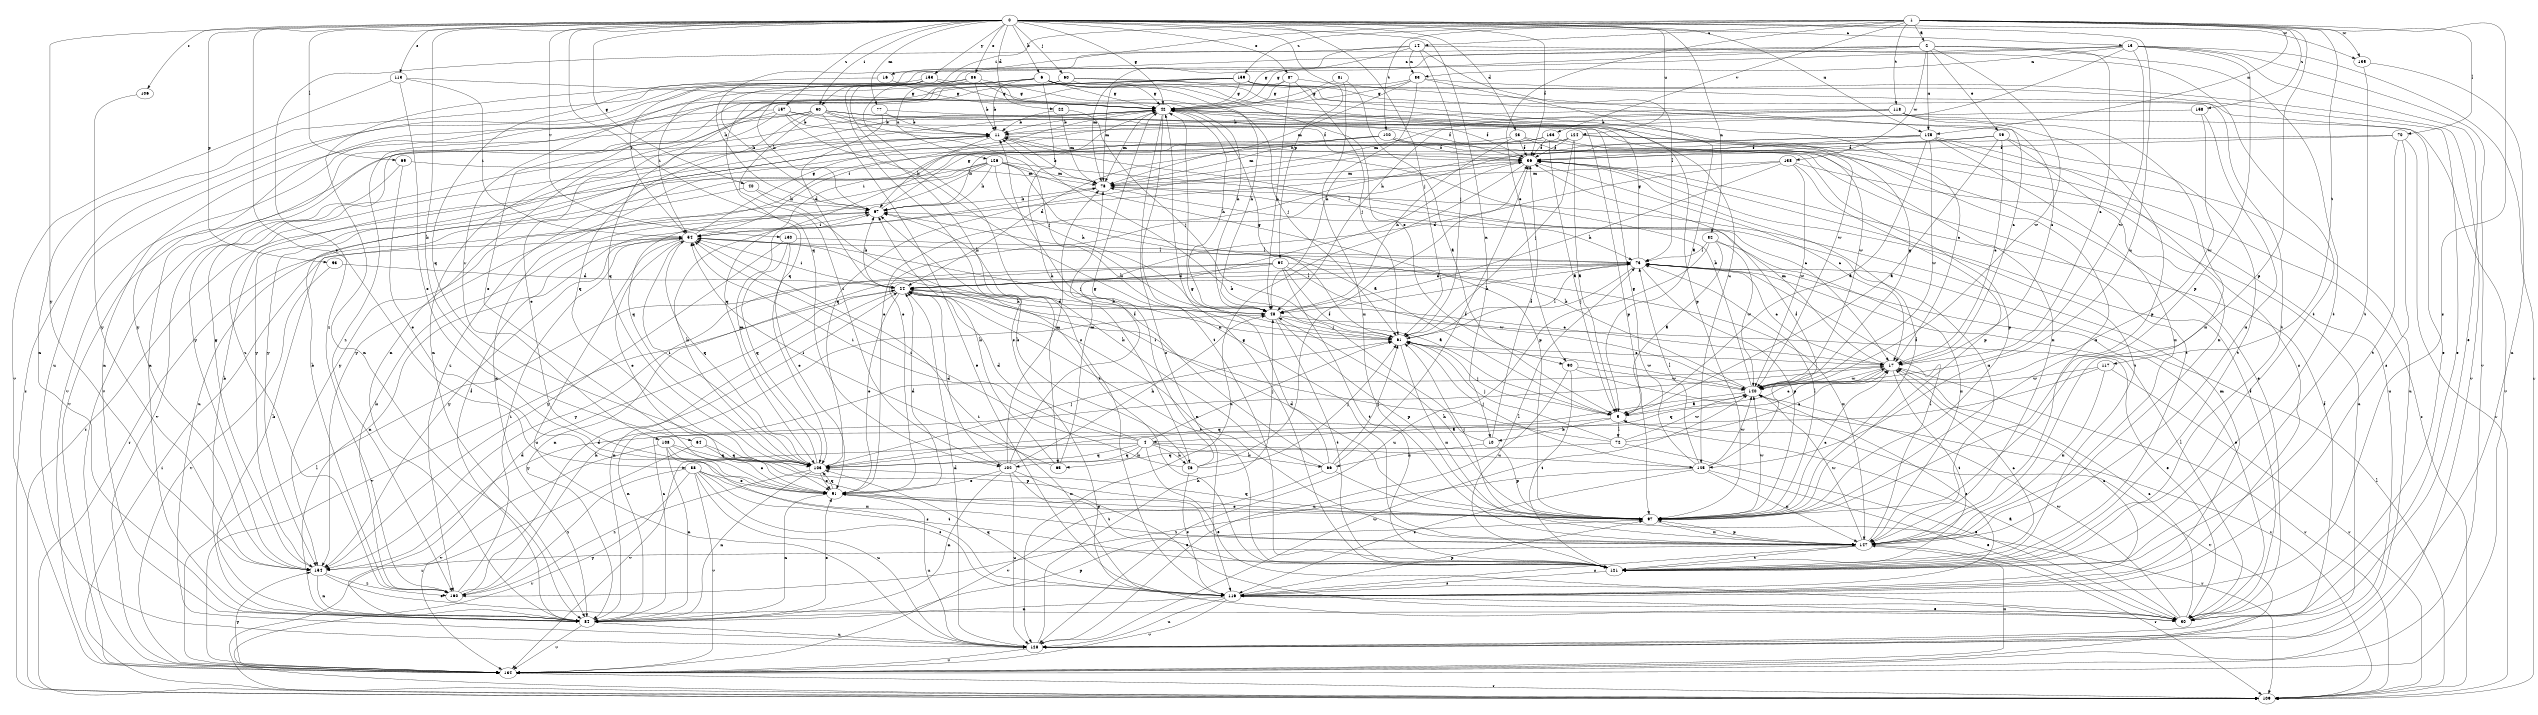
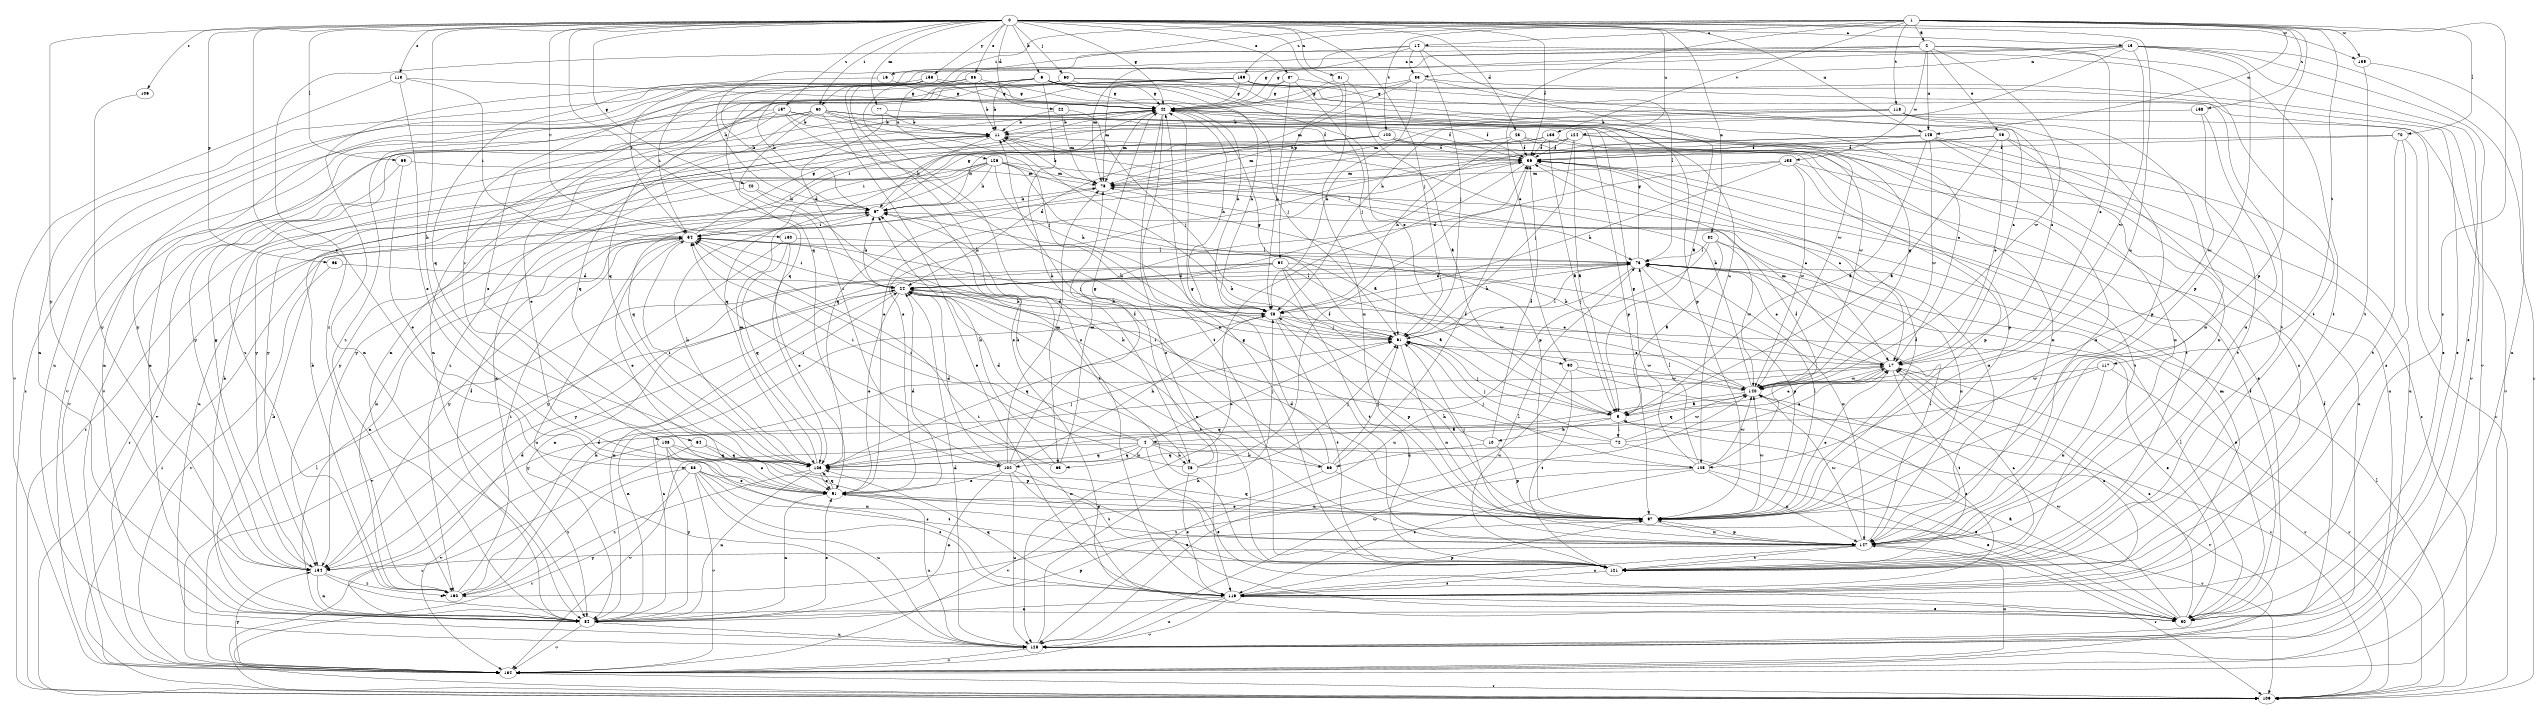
  strict digraph {
    0
    6
    13
    22
    23
    36
    40
    42
    50
    60
    61
    64
    69
    77
    81
    82
    85
    87
    88
    93
    94
    102
    106
    113
    124
    125
    130
    135
    145
    153
    154
    157
    90
    140
    46
    11
    48
    108
    109
    126
    97
    30
    54
    103
    134
    83
    78
    147
    17
    121
    128
    67
    116
    160
    84
    91
    73
    24
    5
    1
    2
    14
    65
    70
    117
    118
    120
    133
    158
    159
    16
    29
    138
    4
    66
    10
    72
    0 -> 6 [label=b]
    0 -> 13 [label=c]
    0 -> 22 [label=d]
    0 -> 23 [label=d]
    0 -> 36 [label=f]
    0 -> 40 [label=g]
    0 -> 42 [label=g]
    0 -> 50 [label=i]
    0 -> 60 [label=j]
    0 -> 61 [label=j]
    0 -> 64 [label=k]
    0 -> 69 [label=l]
    0 -> 77 [label=m]
-   0 -> 10 [label=n]
+   0 -> 81 [label=n]
    0 -> 82 [label=n]
    0 -> 85 [label=o]
    0 -> 87 [label=o]
    0 -> 88 [label=o]
    0 -> 93 [label=p]
    0 -> 94 [label=p]
    0 -> 102 [label=q]
    0 -> 106 [label=r]
    0 -> 113 [label=s]
    0 -> 124 [label=u]
    0 -> 125 [label=u]
    0 -> 130 [label=v]
    0 -> 135 [label=w]
    0 -> 145 [label=x]
    0 -> 153 [label=y]
    0 -> 154 [label=y]
    0 -> 157 [label=z]
    6 -> 42 [label=g]
    6 -> 125 [label=u]
    6 -> 90 [label=o]
    6 -> 140 [label=w]
    6 -> 46 [label=h]
    6 -> 11 [label=b]
    6 -> 48 [label=h]
    6 -> 108 [label=r]
    6 -> 109 [label=r]
    6 -> 126 [label=u]
    13 -> 140 [label=w]
    13 -> 48 [label=h]
    13 -> 109 [label=r]
    13 -> 97 [label=p]
    13 -> 30 [label=e]
    13 -> 54 [label=i]
    13 -> 103 [label=q]
    13 -> 134 [label=v]
    13 -> 83 [label=n]
    22 -> 61 [label=j]
    22 -> 11 [label=b]
    22 -> 78 [label=m]
    23 -> 36 [label=f]
    23 -> 154 [label=y]
    23 -> 48 [label=h]
    23 -> 30 [label=e]
    23 -> 147 [label=x]
    36 -> 78 [label=m]
    36 -> 17 [label=c]
    36 -> 121 [label=t]
    36 -> 128 [label=u]
    40 -> 109 [label=r]
    40 -> 121 [label=t]
    40 -> 67 [label=k]
    42 -> 11 [label=b]
    42 -> 48 [label=h]
    42 -> 134 [label=v]
    42 -> 78 [label=m]
    42 -> 17 [label=c]
    42 -> 121 [label=t]
    42 -> 116 [label=s]
    42 -> 160 [label=z]
    50 -> 36 [label=f]
    50 -> 61 [label=j]
    50 -> 102 [label=i]
    50 -> 140 [label=w]
    50 -> 11 [label=b]
    50 -> 30 [label=e]
    50 -> 103 [label=q]
    50 -> 134 [label=v]
    50 -> 84 [label=n]
    60 -> 42 [label=g]
    60 -> 154 [label=y]
    60 -> 97 [label=p]
    60 -> 30 [label=e]
    60 -> 91 [label=o]
    61 -> 42 [label=g]
    61 -> 140 [label=w]
    61 -> 147 [label=x]
    61 -> 17 [label=c]
    61 -> 67 [label=k]
    61 -> 73 [label=l]
    64 -> 109 [label=r]
    64 -> 97 [label=p]
    64 -> 103 [label=q]
    69 -> 134 [label=v]
    69 -> 78 [label=m]
    69 -> 91 [label=o]
    77 -> 36 [label=f]
    77 -> 11 [label=b]
    77 -> 24 [label=d]
    81 -> 42 [label=g]
    81 -> 147 [label=x]
    81 -> 5 [label=a]
    82 -> 140 [label=w]
    82 -> 147 [label=x]
    82 -> 128 [label=u]
    82 -> 73 [label=l]
    82 -> 5 [label=a]
    85 -> 42 [label=g]
    85 -> 61 [label=j]
    85 -> 11 [label=b]
    85 -> 128 [label=u]
    85 -> 67 [label=k]
    85 -> 116 [label=s]
    87 -> 42 [label=g]
    87 -> 61 [label=j]
    87 -> 48 [label=h]
    87 -> 103 [label=q]
    87 -> 17 [label=c]
    88 -> 109 [label=r]
    88 -> 134 [label=v]
    88 -> 147 [label=x]
    88 -> 121 [label=t]
    88 -> 128 [label=u]
    88 -> 116 [label=s]
    88 -> 160 [label=z]
    88 -> 91 [label=o]
    93 -> 134 [label=v]
    93 -> 24 [label=d]
    94 -> 154 [label=y]
    94 -> 140 [label=w]
    94 -> 147 [label=x]
    94 -> 121 [label=t]
    94 -> 84 [label=n]
    94 -> 24 [label=d]
    94 -> 5 [label=a]
    102 -> 36 [label=f]
    102 -> 48 [label=h]
    102 -> 30 [label=e]
    102 -> 78 [label=m]
    102 -> 121 [label=t]
    102 -> 128 [label=u]
    102 -> 84 [label=n]
    102 -> 91 [label=o]
    102 -> 24 [label=d]
    106 -> 154 [label=y]
    113 -> 42 [label=g]
    113 -> 54 [label=i]
    113 -> 134 [label=v]
    113 -> 91 [label=o]
    124 -> 36 [label=f]
    124 -> 61 [label=j]
    124 -> 109 [label=r]
    124 -> 103 [label=q]
    124 -> 128 [label=u]
    124 -> 84 [label=n]
    124 -> 5 [label=a]
    125 -> 36 [label=f]
    125 -> 42 [label=g]
    125 -> 61 [label=j]
    125 -> 140 [label=w]
    125 -> 30 [label=e]
    125 -> 147 [label=x]
    125 -> 116 [label=s]
    125 -> 160 [label=z]
    125 -> 73 [label=l]
    130 -> 154 [label=y]
    130 -> 103 [label=q]
    130 -> 91 [label=o]
    130 -> 73 [label=l]
    135 -> 121 [label=t]
    135 -> 128 [label=u]
    145 -> 36 [label=f]
    145 -> 154 [label=y]
    145 -> 140 [label=w]
    145 -> 103 [label=q]
    145 -> 147 [label=x]
    145 -> 128 [label=u]
    145 -> 116 [label=s]
    145 -> 5 [label=a]
    153 -> 42 [label=g]
    153 -> 48 [label=h]
    153 -> 54 [label=i]
    153 -> 67 [label=k]
    153 -> 116 [label=s]
    153 -> 84 [label=n]
    154 -> 42 [label=g]
    154 -> 30 [label=e]
    154 -> 160 [label=z]
    154 -> 84 [label=n]
    157 -> 36 [label=f]
    157 -> 154 [label=y]
    157 -> 11 [label=b]
    157 -> 97 [label=p]
    157 -> 147 [label=x]
    157 -> 84 [label=n]
    157 -> 91 [label=o]
    90 -> 140 [label=w]
    90 -> 109 [label=r]
    90 -> 121 [label=t]
    90 -> 128 [label=u]
    140 -> 42 [label=g]
    140 -> 11 [label=b]
    140 -> 103 [label=q]
    140 -> 67 [label=k]
    140 -> 116 [label=s]
    140 -> 5 [label=a]
    46 -> 36 [label=f]
    46 -> 42 [label=g]
    46 -> 61 [label=j]
    46 -> 54 [label=i]
    46 -> 67 [label=k]
    46 -> 116 [label=s]
    11 -> 36 [label=f]
    11 -> 154 [label=y]
    11 -> 134 [label=v]
    11 -> 67 [label=k]
    11 -> 73 [label=l]
    48 -> 61 [label=j]
    48 -> 97 [label=p]
    48 -> 30 [label=e]
    48 -> 121 [label=t]
    48 -> 24 [label=d]
    108 -> 103 [label=q]
    108 -> 134 [label=v]
    108 -> 147 [label=x]
    108 -> 116 [label=s]
-   108 -> 84 [label=n]
+   108 -> 84 [label=y]
    108 -> 91 [label=o]
    109 -> 54 [label=i]
    109 -> 73 [label=l]
    126 -> 154 [label=y]
    126 -> 48 [label=h]
    126 -> 109 [label=r]
    126 -> 97 [label=p]
    126 -> 103 [label=q]
    126 -> 78 [label=m]
    126 -> 17 [label=c]
    126 -> 128 [label=u]
    126 -> 67 [label=k]
    126 -> 5 [label=a]
    97 -> 36 [label=f]
    97 -> 61 [label=j]
    97 -> 140 [label=w]
    97 -> 48 [label=h]
    97 -> 103 [label=q]
    97 -> 147 [label=x]
    97 -> 17 [label=c]
    97 -> 91 [label=o]
    97 -> 73 [label=l]
    97 -> 24 [label=d]
    30 -> 36 [label=f]
    30 -> 140 [label=w]
    30 -> 17 [label=c]
    30 -> 73 [label=l]
    30 -> 5 [label=a]
    54 -> 42 [label=g]
    54 -> 61 [label=j]
    54 -> 154 [label=y]
-   54 -> 103 [label=q]
+   48 -> 103 [label=q]
    54 -> 128 [label=u]
    54 -> 84 [label=n]
    54 -> 91 [label=o]
    54 -> 73 [label=l]
    103 -> 61 [label=j]
    103 -> 54 [label=i]
    103 -> 78 [label=m]
    103 -> 67 [label=k]
    103 -> 160 [label=z]
    103 -> 84 [label=n]
    103 -> 91 [label=o]
    134 -> 154 [label=y]
    134 -> 109 [label=r]
    134 -> 147 [label=x]
    134 -> 73 [label=l]
    83 -> 42 [label=g]
    83 -> 48 [label=h]
    83 -> 134 [label=v]
    83 -> 78 [label=m]
    83 -> 84 [label=n]
    83 -> 5 [label=a]
    78 -> 11 [label=b]
    78 -> 147 [label=x]
    78 -> 67 [label=k]
    147 -> 154 [label=y]
    147 -> 140 [label=w]
    147 -> 109 [label=r]
    147 -> 97 [label=p]
    147 -> 121 [label=t]
    147 -> 116 [label=s]
    147 -> 73 [label=l]
    17 -> 140 [label=w]
    17 -> 109 [label=r]
    17 -> 103 [label=q]
    17 -> 78 [label=m]
    17 -> 121 [label=t]
    17 -> 84 [label=n]
    121 -> 42 [label=g]
    121 -> 17 [label=c]
    121 -> 116 [label=s]
    121 -> 73 [label=l]
    128 -> 36 [label=f]
    128 -> 140 [label=w]
    128 -> 48 [label=h]
    128 -> 134 [label=v]
    128 -> 24 [label=d]
    67 -> 42 [label=g]
    67 -> 54 [label=i]
    116 -> 97 [label=p]
    116 -> 30 [label=e]
    116 -> 54 [label=i]
    116 -> 103 [label=q]
    116 -> 134 [label=v]
    116 -> 78 [label=m]
    116 -> 17 [label=c]
    116 -> 128 [label=u]
    116 -> 84 [label=n]
    160 -> 11 [label=b]
    160 -> 48 [label=h]
    160 -> 54 [label=i]
    160 -> 67 [label=k]
    160 -> 24 [label=d]
    84 -> 36 [label=f]
    84 -> 11 [label=b]
    84 -> 97 [label=p]
    84 -> 134 [label=v]
    84 -> 17 [label=c]
    84 -> 128 [label=u]
    84 -> 67 [label=k]
    84 -> 91 [label=o]
    84 -> 24 [label=d]
    91 -> 97 [label=p]
    91 -> 103 [label=q]
    91 -> 128 [label=u]
    91 -> 84 [label=n]
    91 -> 24 [label=d]
    73 -> 42 [label=g]
    73 -> 61 [label=j]
    73 -> 48 [label=h]
    73 -> 97 [label=p]
    73 -> 30 [label=e]
    73 -> 17 [label=c]
    73 -> 24 [label=d]
    24 -> 48 [label=h]
    24 -> 54 [label=i]
    24 -> 134 [label=v]
    24 -> 147 [label=x]
    24 -> 17 [label=c]
    24 -> 121 [label=t]
    24 -> 67 [label=k]
    24 -> 84 [label=n]
    24 -> 91 [label=o]
    24 -> 73 [label=l]
    5 -> 61 [label=j]
    5 -> 134 [label=v]
    5 -> 17 [label=c]
    5 -> 4 [label=a]
    5 -> 10 [label=b]
    5 -> 72 [label=l]
    1 -> 50 [label=i]
    1 -> 135 [label=w]
    1 -> 145 [label=x]
    1 -> 90 [label=o]
    1 -> 97 [label=p]
    1 -> 116 [label=s]
    1 -> 2 [label=a]
    1 -> 14 [label=c]
    1 -> 65 [label=k]
    1 -> 70 [label=l]
    1 -> 117 [label=t]
    1 -> 118 [label=t]
    1 -> 120 [label=t]
    1 -> 133 [label=v]
    1 -> 158 [label=z]
    1 -> 159 [label=z]
    2 -> 42 [label=g]
    2 -> 145 [label=x]
    2 -> 140 [label=w]
    2 -> 17 [label=c]
    2 -> 121 [label=t]
    2 -> 160 [label=z]
    2 -> 16 [label=c]
    2 -> 29 [label=e]
    2 -> 138 [label=w]
    14 -> 42 [label=g]
    14 -> 61 [label=j]
    14 -> 83 [label=n]
    14 -> 78 [label=m]
    14 -> 121 [label=t]
    14 -> 67 [label=k]
    14 -> 73 [label=l]
    65 -> 54 [label=i]
    65 -> 78 [label=m]
    65 -> 67 [label=k]
    70 -> 36 [label=f]
    70 -> 109 [label=r]
    70 -> 121 [label=t]
    70 -> 116 [label=s]
    70 -> 91 [label=o]
    117 -> 154 [label=y]
    117 -> 140 [label=w]
    117 -> 109 [label=r]
    117 -> 147 [label=x]
    118 -> 11 [label=b]
    118 -> 97 [label=p]
    118 -> 54 [label=i]
    118 -> 134 [label=v]
    118 -> 78 [label=m]
    118 -> 147 [label=x]
    120 -> 36 [label=f]
    120 -> 97 [label=p]
    120 -> 54 [label=i]
    120 -> 78 [label=m]
    120 -> 121 [label=t]
    120 -> 67 [label=k]
    133 -> 36 [label=f]
    133 -> 147 [label=x]
    133 -> 160 [label=z]
    133 -> 24 [label=d]
    133 -> 5 [label=a]
    158 -> 140 [label=w]
    158 -> 11 [label=b]
    158 -> 147 [label=x]
    159 -> 42 [label=g]
    159 -> 30 [label=e]
    159 -> 103 [label=q]
    159 -> 78 [label=m]
    159 -> 17 [label=c]
    159 -> 121 [label=t]
    159 -> 160 [label=z]
    159 -> 84 [label=n]
    16 -> 42 [label=g]
    16 -> 84 [label=n]
    29 -> 36 [label=f]
    29 -> 147 [label=x]
    29 -> 17 [label=c]
    29 -> 121 [label=t]
    29 -> 91 [label=o]
    29 -> 5 [label=a]
    138 -> 140 [label=w]
    138 -> 48 [label=h]
    138 -> 97 [label=p]
    138 -> 78 [label=m]
    138 -> 128 [label=u]
    138 -> 24 [label=d]
    4 -> 61 [label=j]
    4 -> 102 [label=q]
    4 -> 125 [label=u]
    4 -> 46 [label=h]
    4 -> 30 [label=e]
    4 -> 54 [label=i]
    4 -> 103 [label=q]
    4 -> 134 [label=v]
    4 -> 24 [label=d]
    4 -> 65 [label=k]
    4 -> 66 [label=k]
    66 -> 36 [label=f]
    66 -> 42 [label=g]
    66 -> 61 [label=j]
    66 -> 11 [label=b]
    66 -> 109 [label=r]
    66 -> 134 [label=v]
    66 -> 67 [label=k]
    10 -> 36 [label=f]
    10 -> 11 [label=b]
    10 -> 97 [label=p]
    10 -> 66 [label=k]
    72 -> 61 [label=j]
    72 -> 140 [label=w]
    72 -> 30 [label=e]
    72 -> 54 [label=i]
    72 -> 103 [label=q]
    72 -> 17 [label=c]
  }
